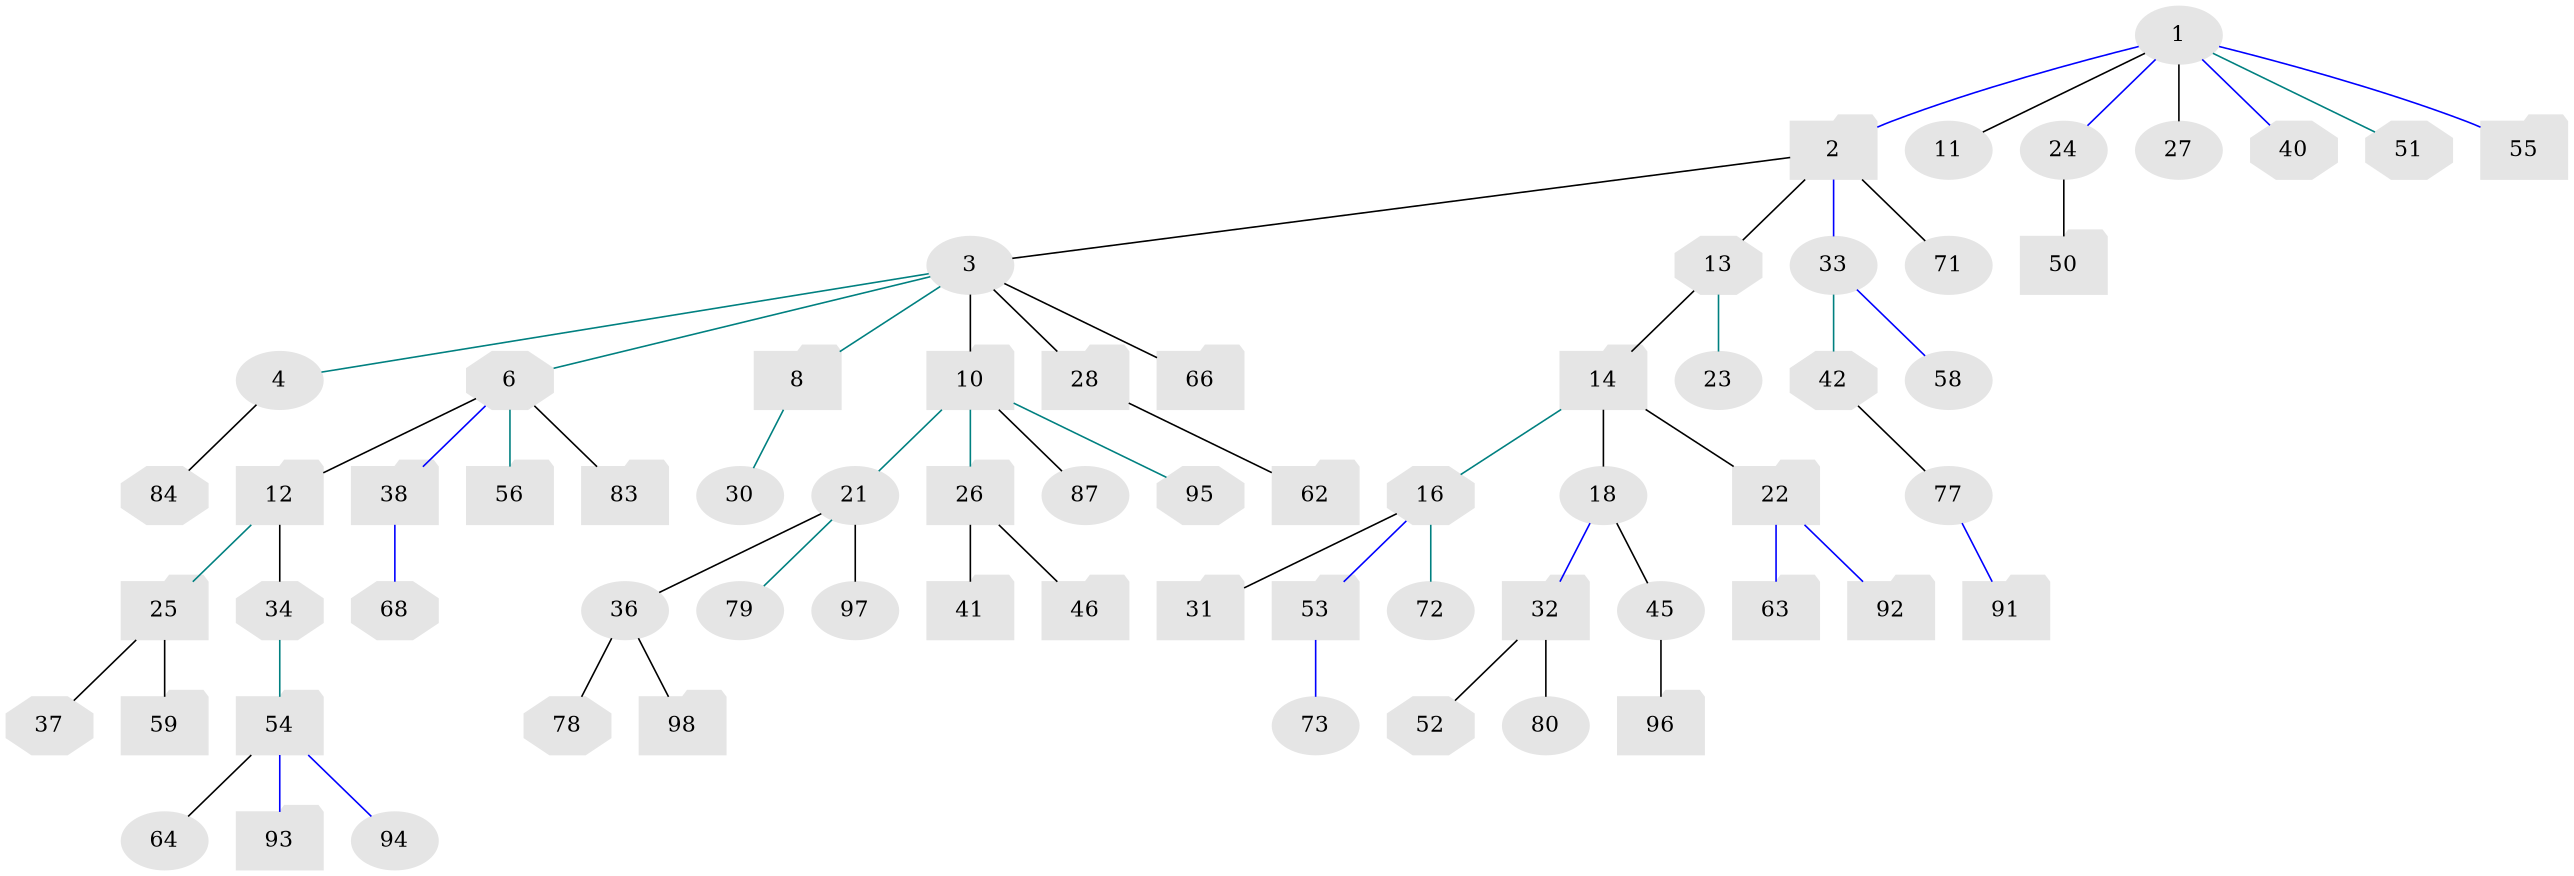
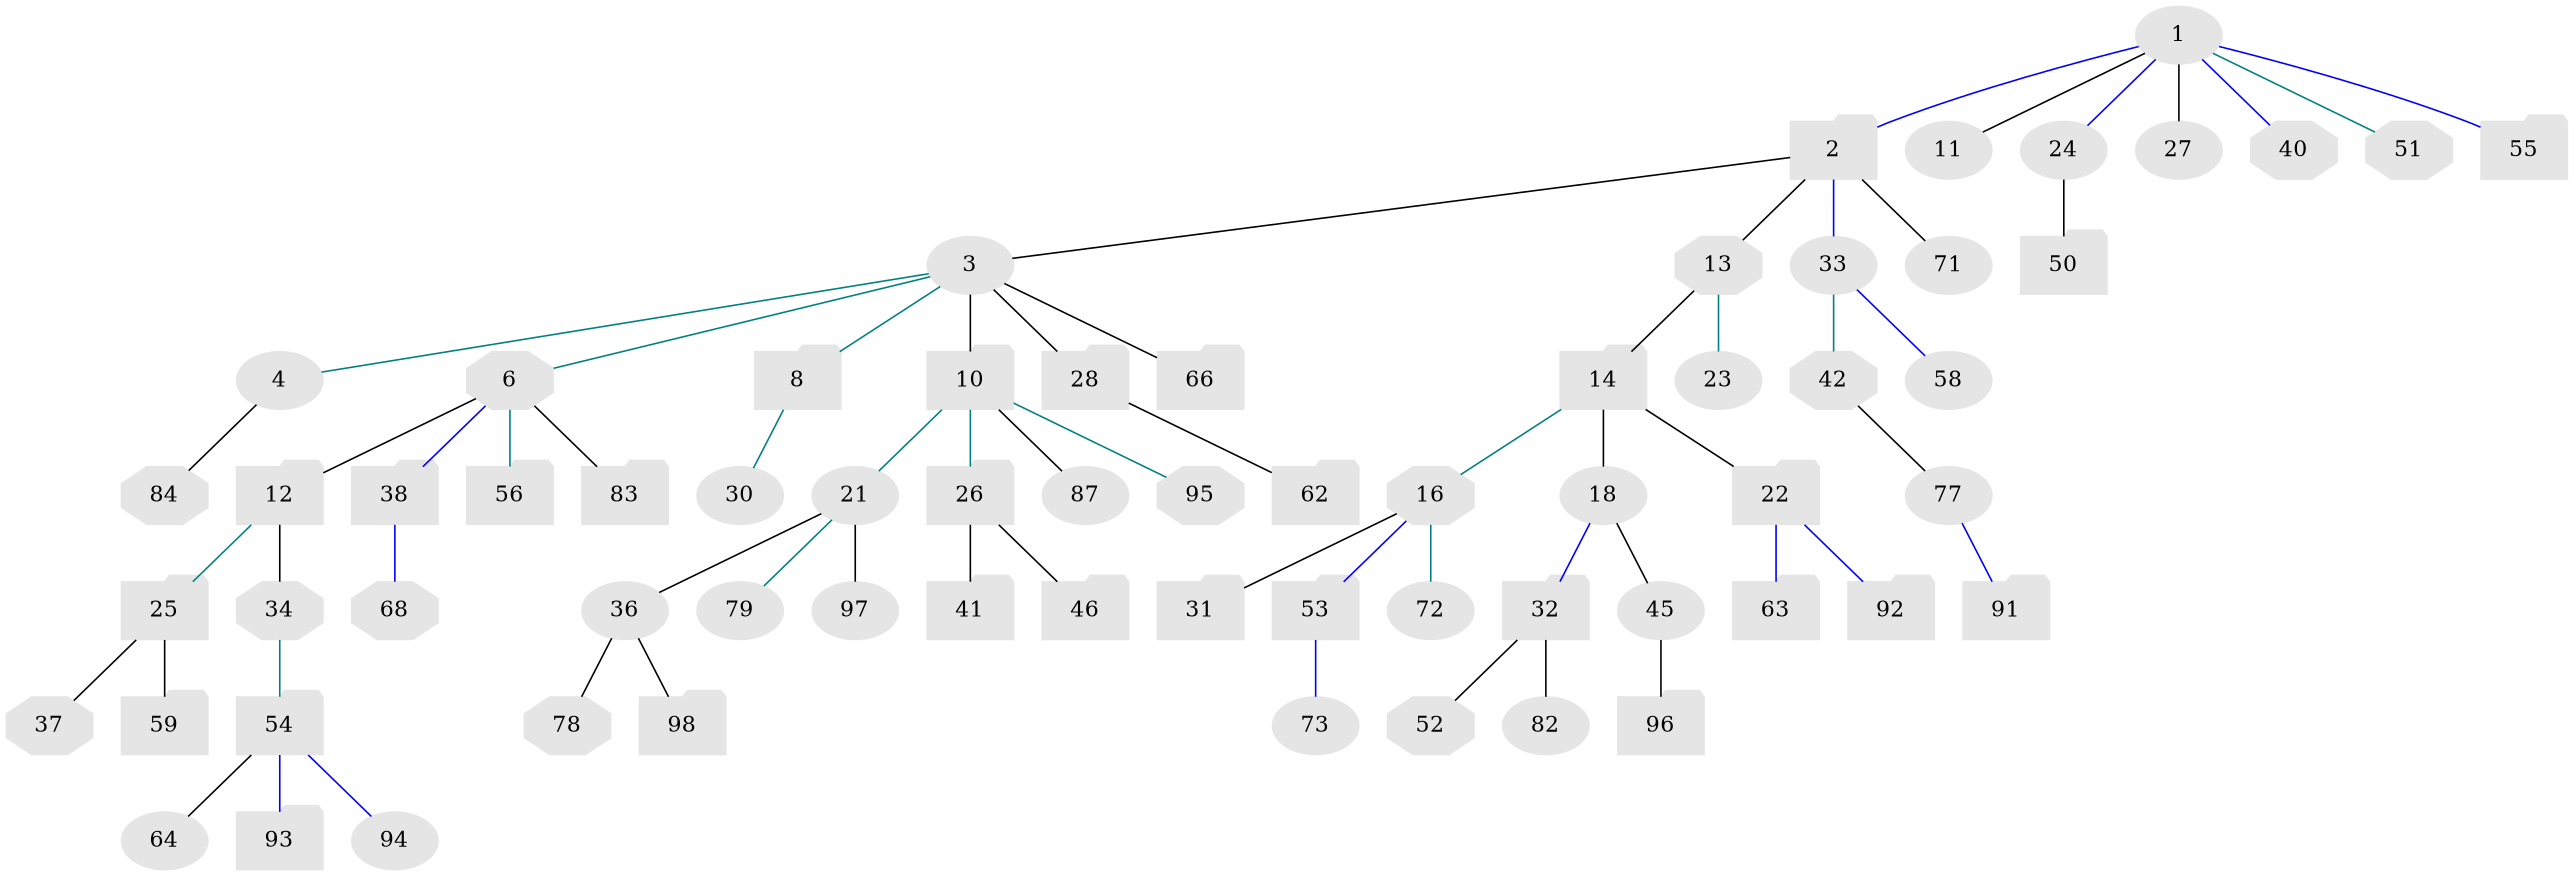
  graph {
    node [color=gray90 shape=folder style=filled]
    edge [color=black]
    1 [shape=ellipse super="+7"]
    2 [super="+9"]
    11 [shape=ellipse]
    24 [shape=ellipse]
    27 [shape=ellipse super="+44"]
    40 [shape=octagon]
    51 [shape=octagon super="+89"]
    55
    3 [shape=ellipse super="+5"]
    13 [shape=octagon super="+90"]
    33 [shape=ellipse super="+39"]
    71 [shape=ellipse super="+81"]
    50 [super="+67"]
    4 [shape=ellipse]
    6 [shape=octagon super="+19"]
    8 [super="+17"]
    10 [super="+75"]
    28
    66
    14 [super="+20"]
    23 [shape=ellipse]
    42 [shape=octagon super="+74"]
    58 [shape=ellipse super="+86"]
    84 [shape=octagon]
    12 [super="+15"]
    38 [super="+57"]
    56 [super="+61"]
    83
    30 [shape=ellipse]
    21 [shape=ellipse]
    26 [super="+29"]
    87 [shape=ellipse]
    95 [shape=octagon]
    62 [super="+99"]
    25 [super="+32"]
    34 [shape=octagon super="+48"]
    68 [shape=octagon]
    36 [shape=ellipse super="+49"]
    79 [shape=ellipse super="+88"]
    97 [shape=ellipse]
    41 [super="+43"]
    46
    37 [shape=octagon]
    59
    54 [super="+76"]
    16 [shape=octagon super="+65"]
    18 [shape=ellipse]
    22 [super="+70"]
    31 [super="+85"]
    53 [super="+60"]
    72 [shape=ellipse]
    n52 [label=32 super="+47"]
    45 [shape=ellipse super="+69"]
    63
    92
    73 [shape=ellipse]
    52 [shape=octagon super="+100"]
-   80 [shape=ellipse]
+   80 [shape=ellipse label=82]
    96
    78 [shape=octagon]
    98
    77 [shape=ellipse super="+82"]
    64 [shape=ellipse]
    93 [super="+101"]
    94 [shape=ellipse]
    91
    1 -- 2 [color=blue]
    1 -- 11
    1 -- 24 [color=blue]
    1 -- 27
    1 -- 40 [color=blue]
    1 -- 51 [color=teal]
    1 -- 55 [color=blue]
    2 -- 3
    2 -- 13
    2 -- 33 [color=blue]
    2 -- 71
    24 -- 50
    3 -- 4 [color=teal]
    3 -- 6 [color=teal]
    3 -- 8 [color=teal]
    3 -- 10
    3 -- 28
    3 -- 66
    13 -- 14
    13 -- 23 [color=teal]
    33 -- 42 [color=teal]
    33 -- 58 [color=blue]
    4 -- 84
    6 -- 12
    6 -- 38 [color=blue]
    6 -- 56 [color=teal]
    6 -- 83
    8 -- 30 [color=teal]
    10 -- 21 [color=teal]
    10 -- 26 [color=teal]
    10 -- 87
    10 -- 95 [color=teal]
    28 -- 62
    14 -- 16 [color=teal]
    14 -- 18
    14 -- 22
    42 -- 77
    12 -- 25 [color=teal]
    12 -- 34
    38 -- 68 [color=blue]
    21 -- 36
    21 -- 79 [color=teal]
    21 -- 97
    26 -- 41
    26 -- 46
    25 -- 37
    25 -- 59
    34 -- 54 [color=teal]
    36 -- 78
    36 -- 98
    54 -- 64
    54 -- 93 [color=blue]
    54 -- 94 [color=blue]
    16 -- 31
    16 -- 53 [color=blue]
    16 -- 72 [color=teal]
    18 -- n52 [color=blue]
    18 -- 45
    22 -- 63 [color=blue]
    22 -- 92 [color=blue]
    53 -- 73 [color=blue]
    n52 -- 52
    n52 -- 80
    45 -- 96
    77 -- 91 [color=blue]
  }
